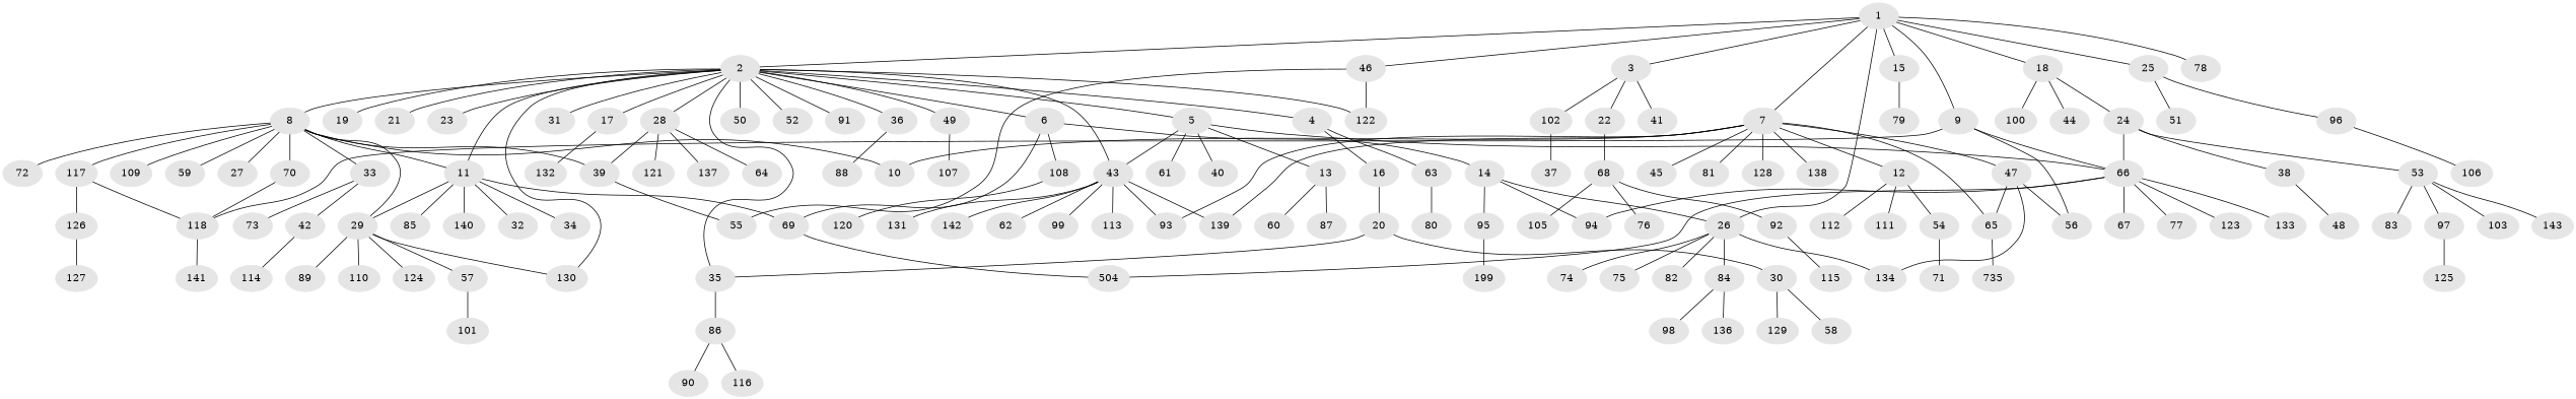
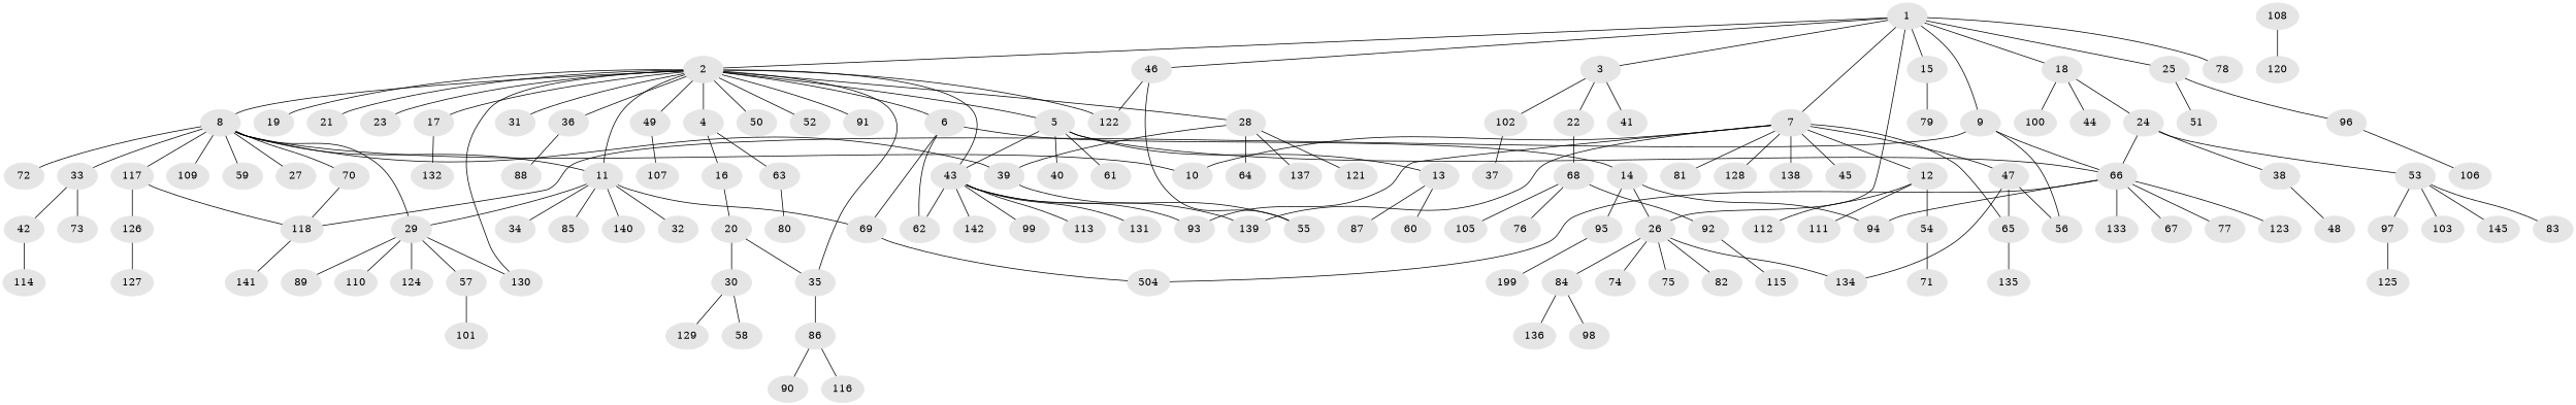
  graph {
    node [color=gray90 style=filled]
    1
    2
    3
    7
    9
    15
    18
    25
    26
    46
    78
    4
    5
    6
    8
    11
    17
    19
    21
    23
    28
    31
    35
    36
    43
    49
    50
    52
    91
    122
    130
    22
    41
    102
    10
    12
    45
    47
    65
    81
    93
    128
    138
    139
    66
    56
    118
    79
    24
    44
    100
    51
    96
    74
    75
    82
    84
    134
    55
    16
    63
    13
    40
    61
    14
    69
    108
    27
    29
    33
    39
    59
    70
    72
    109
    117
    32
    34
    85
    140
    132
    64
    121
    137
    86
    88
    62
    99
    113
    131
    142
    107
    68
    37
    20
    80
    60
    87
    94
    67
    77
    n102 [label=504]
    123
    133
    95
    120
    54
    111
    112
-   135 [label=735]
+   135
    57
    89
    110
    124
    42
    73
    126
    141
    71
    n120 [label=199]
    30
    38
    53
    58
    129
    76
    92
    105
    48
    83
    97
    103
-   143
+   143 [label=145]
    106
    98
    136
    101
    114
    90
    116
    125
    115
    127
    1 -- 2
    1 -- 3
    1 -- 7
    1 -- 9
    1 -- 15
    1 -- 18
    1 -- 25
    1 -- 26
    1 -- 46
    1 -- 78
    2 -- 4
    2 -- 5
    2 -- 6
    2 -- 8
    2 -- 11
    2 -- 17
    2 -- 19
    2 -- 21
    2 -- 23
    2 -- 28
    2 -- 31
    2 -- 35
    2 -- 36
    2 -- 43
    2 -- 49
    2 -- 50
    2 -- 52
    2 -- 91
    2 -- 122
    2 -- 130
    3 -- 22
    3 -- 41
    3 -- 102
    7 -- 10
    7 -- 12
    7 -- 45
    7 -- 47
    7 -- 65
    7 -- 81
    7 -- 93
    7 -- 128
    7 -- 138
    7 -- 139
    9 -- 66
    9 -- 56
    9 -- 118
    15 -- 79
    18 -- 24
    18 -- 44
    18 -- 100
    25 -- 51
    25 -- 96
    26 -- 74
    26 -- 75
    26 -- 82
    26 -- 84
    26 -- 134
    46 -- 122
    46 -- 55
    4 -- 16
    4 -- 63
    5 -- 43
    5 -- 66
    5 -- 13
    5 -- 40
    5 -- 61
    6 -- 14
    6 -- 69
-   6 -- 108
+   6 -- 62
    8 -- 11
    8 -- 10
    8 -- 27
    8 -- 29
    8 -- 33
    8 -- 39
    8 -- 59
    8 -- 70
    8 -- 72
    8 -- 109
    8 -- 117
    11 -- 69
    11 -- 29
    11 -- 32
    11 -- 34
    11 -- 85
    11 -- 140
    17 -- 132
    28 -- 39
    28 -- 64
    28 -- 121
    28 -- 137
    35 -- 86
    36 -- 88
    43 -- 93
    43 -- 139
    43 -- 62
    43 -- 99
    43 -- 113
    43 -- 131
    43 -- 142
    49 -- 107
    22 -- 68
    102 -- 37
    12 -- 54
    12 -- 111
    12 -- 112
    47 -- 65
    47 -- 56
    47 -- 134
    65 -- 135
    66 -- 94
    66 -- 67
    66 -- 77
    66 -- n102
    66 -- 123
    66 -- 133
    118 -- 141
    24 -- 66
    24 -- 38
    24 -- 53
    96 -- 106
    84 -- 98
    84 -- 136
    16 -- 20
    63 -- 80
    13 -- 60
    13 -- 87
    14 -- 26
    14 -- 94
    14 -- 95
    69 -- n102
    108 -- 120
    29 -- 130
    29 -- 57
    29 -- 89
    29 -- 110
    29 -- 124
    33 -- 42
    33 -- 73
    39 -- 55
    70 -- 118
    117 -- 118
    117 -- 126
    86 -- 90
    86 -- 116
    68 -- 76
    68 -- 92
    68 -- 105
    20 -- 35
    20 -- 30
    95 -- n120
    54 -- 71
    57 -- 101
    42 -- 114
    126 -- 127
    30 -- 58
    30 -- 129
    38 -- 48
    53 -- 83
    53 -- 97
    53 -- 103
    53 -- 143
    92 -- 115
    97 -- 125
  }
